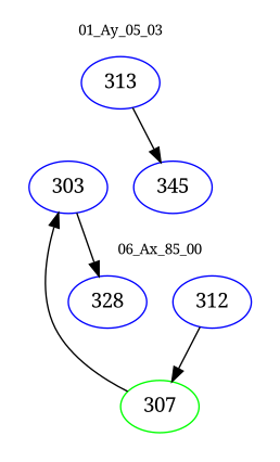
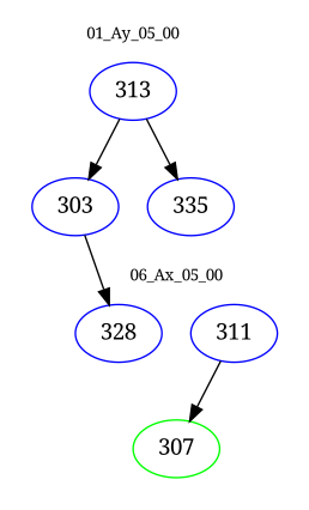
  digraph {
    fontname="Noto Serif"
    node [color=blue fontname="Noto Serif"]
    edge [color=black fontname="Noto Serif"]
-   n1 [label=312]
+   n1 [label=311]
    n2 [color=green label=307]
    n3 [label=328]
    n4 [label=313]
    n5 [label=303]
-   n6 [label=345]
+   n6 [label=335]
    subgraph cluster_1 {
      color=white
      fontsize=10
-     label="06_Ax_85_00"
+     label="06_Ax_05_00"
      n1
      n2
      n3
    }
    subgraph cluster_2 {
      color=white
      fontsize=10
-     label="01_Ay_05_03"
+     label="01_Ay_05_00"
      n4
      n5
      n6
    }
    n1 -> n2
-   n2 -> n5
+   n4 -> n5
    n4 -> n6
    n5 -> n3
  }
